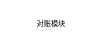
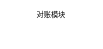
  <mxCell id="0" />
  <mxCell id="1" parent="0" />
- <mxCell id="2" value="对账模块" style="text;html=1;strokeColor=none;fillColor=none;align=center;verticalAlign=middle;whiteSpace=wrap;rounded=0;" vertex="1" parent="1"><mxGeometry x="20" y="20" width="130" height="40" as="geometry" /></mxCell>
+ <mxCell id="2" value="对账模块" style="text;html=1;strokeColor=none;fillColor=none;align=center;verticalAlign=middle;whiteSpace=wrap;rounded=0;" vertex="1" parent="1"><mxGeometry x="20" y="5" width="130" height="40" as="geometry" /></mxCell>
